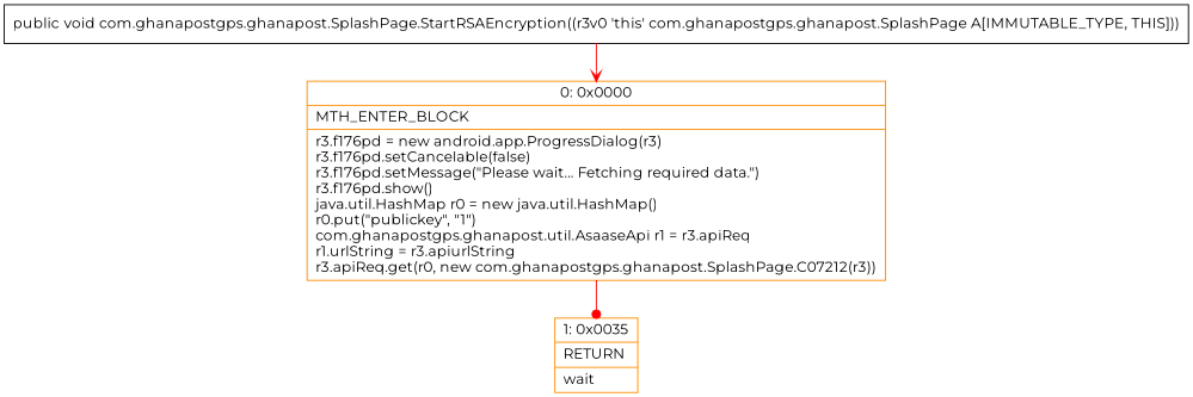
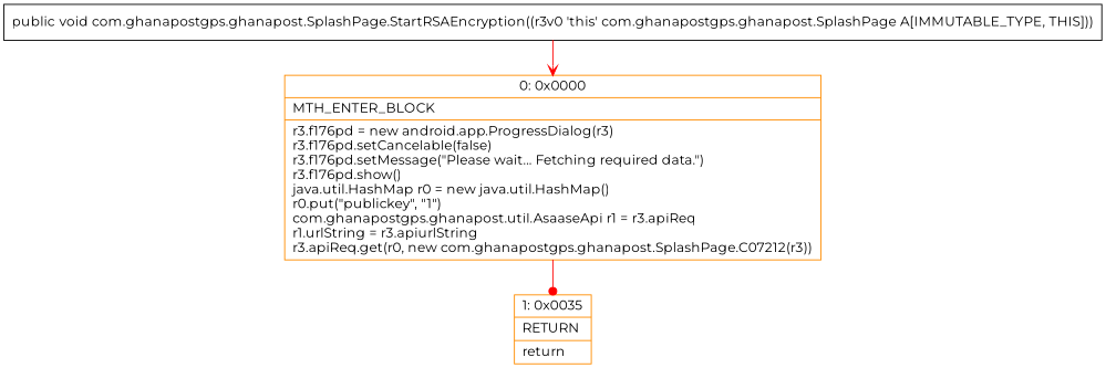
  digraph {
    fontname=Montserrat
    node [shape=record color=darkorange fontname=Montserrat]
    edge [color=red fontname=Montserrat]
    n1 [label="{0\:\ 0x0000|MTH_ENTER_BLOCK\l|r3.f176pd = new android.app.ProgressDialog(r3)\lr3.f176pd.setCancelable(false)\lr3.f176pd.setMessage(\"Please wait... Fetching required data.\")\lr3.f176pd.show()\ljava.util.HashMap r0 = new java.util.HashMap()\lr0.put(\"publickey\", \"1\")\lcom.ghanapostgps.ghanapost.util.AsaaseApi r1 = r3.apiReq\lr1.urlString = r3.apiurlString\lr3.apiReq.get(r0, new com.ghanapostgps.ghanapost.SplashPage.C07212(r3))\l}"]
-   n2 [label="{1\:\ 0x0035|RETURN\l|wait\l}"]
+   n2 [label="{1\:\ 0x0035|RETURN\l|return\l}"]
    n3 [label="{public void com.ghanapostgps.ghanapost.SplashPage.StartRSAEncryption((r3v0 'this' com.ghanapostgps.ghanapost.SplashPage A[IMMUTABLE_TYPE, THIS])) }" color=black]
    n1 -> n2 [arrowhead=dot]
    n3 -> n1 [arrowhead=vee]
  }
